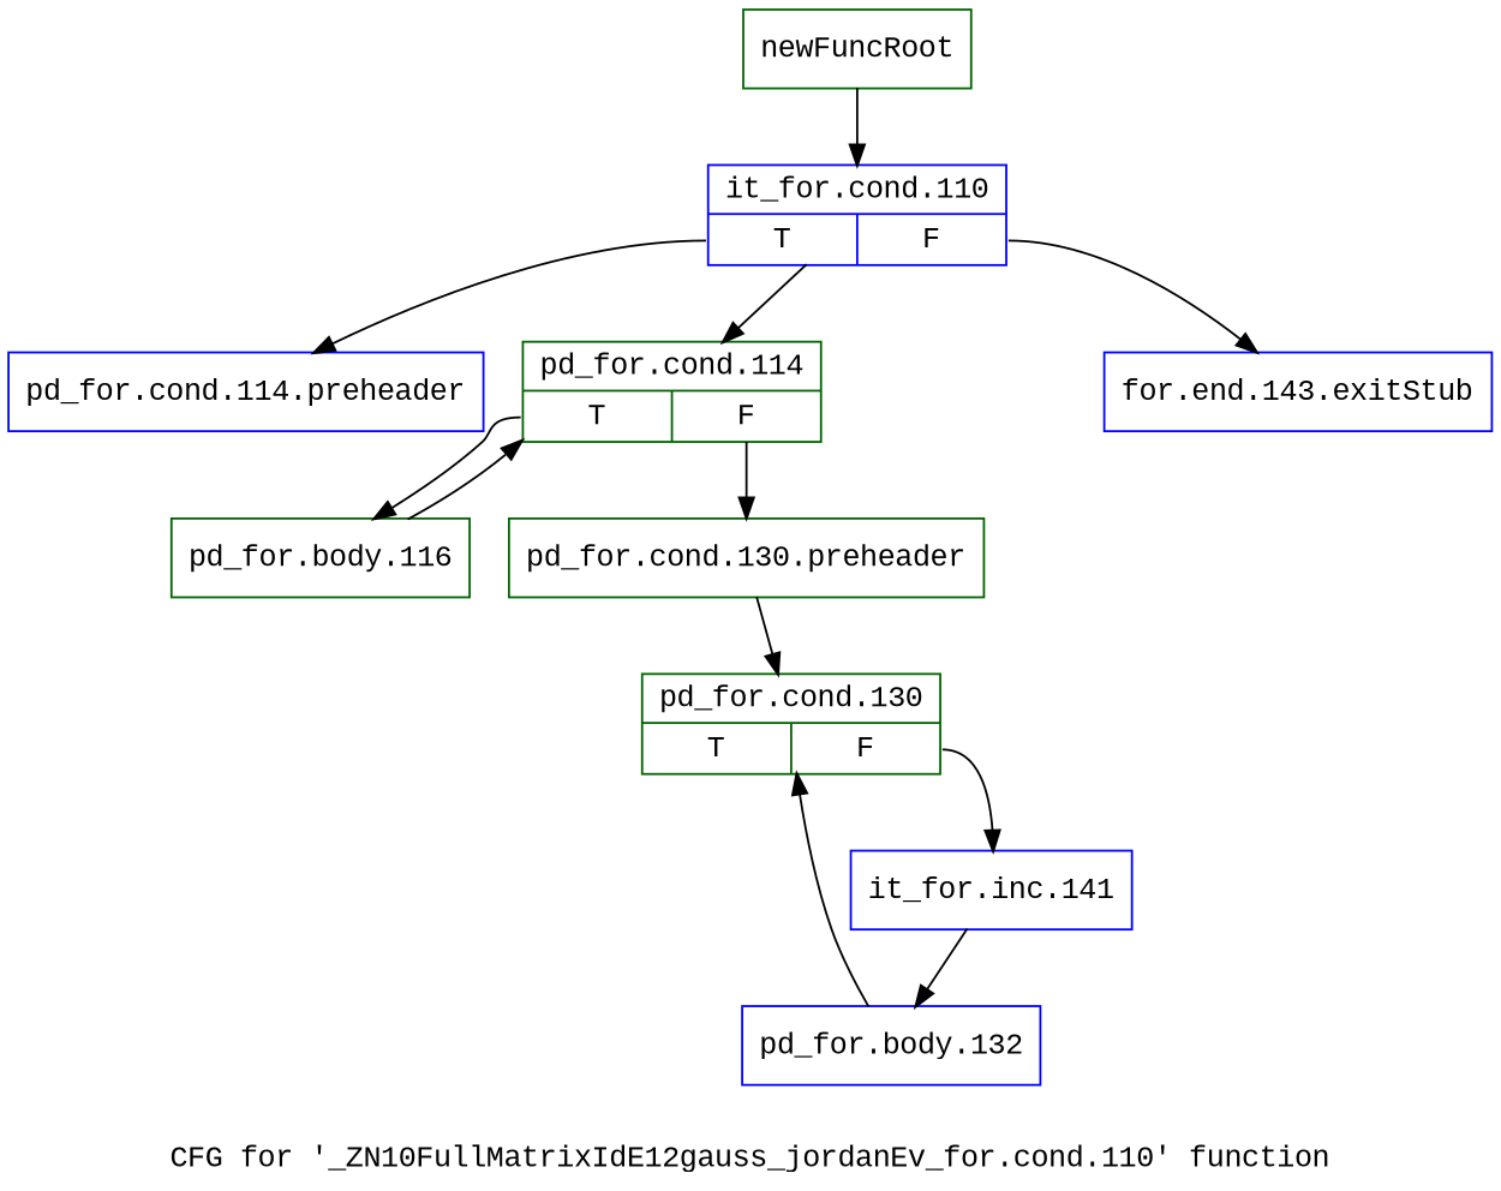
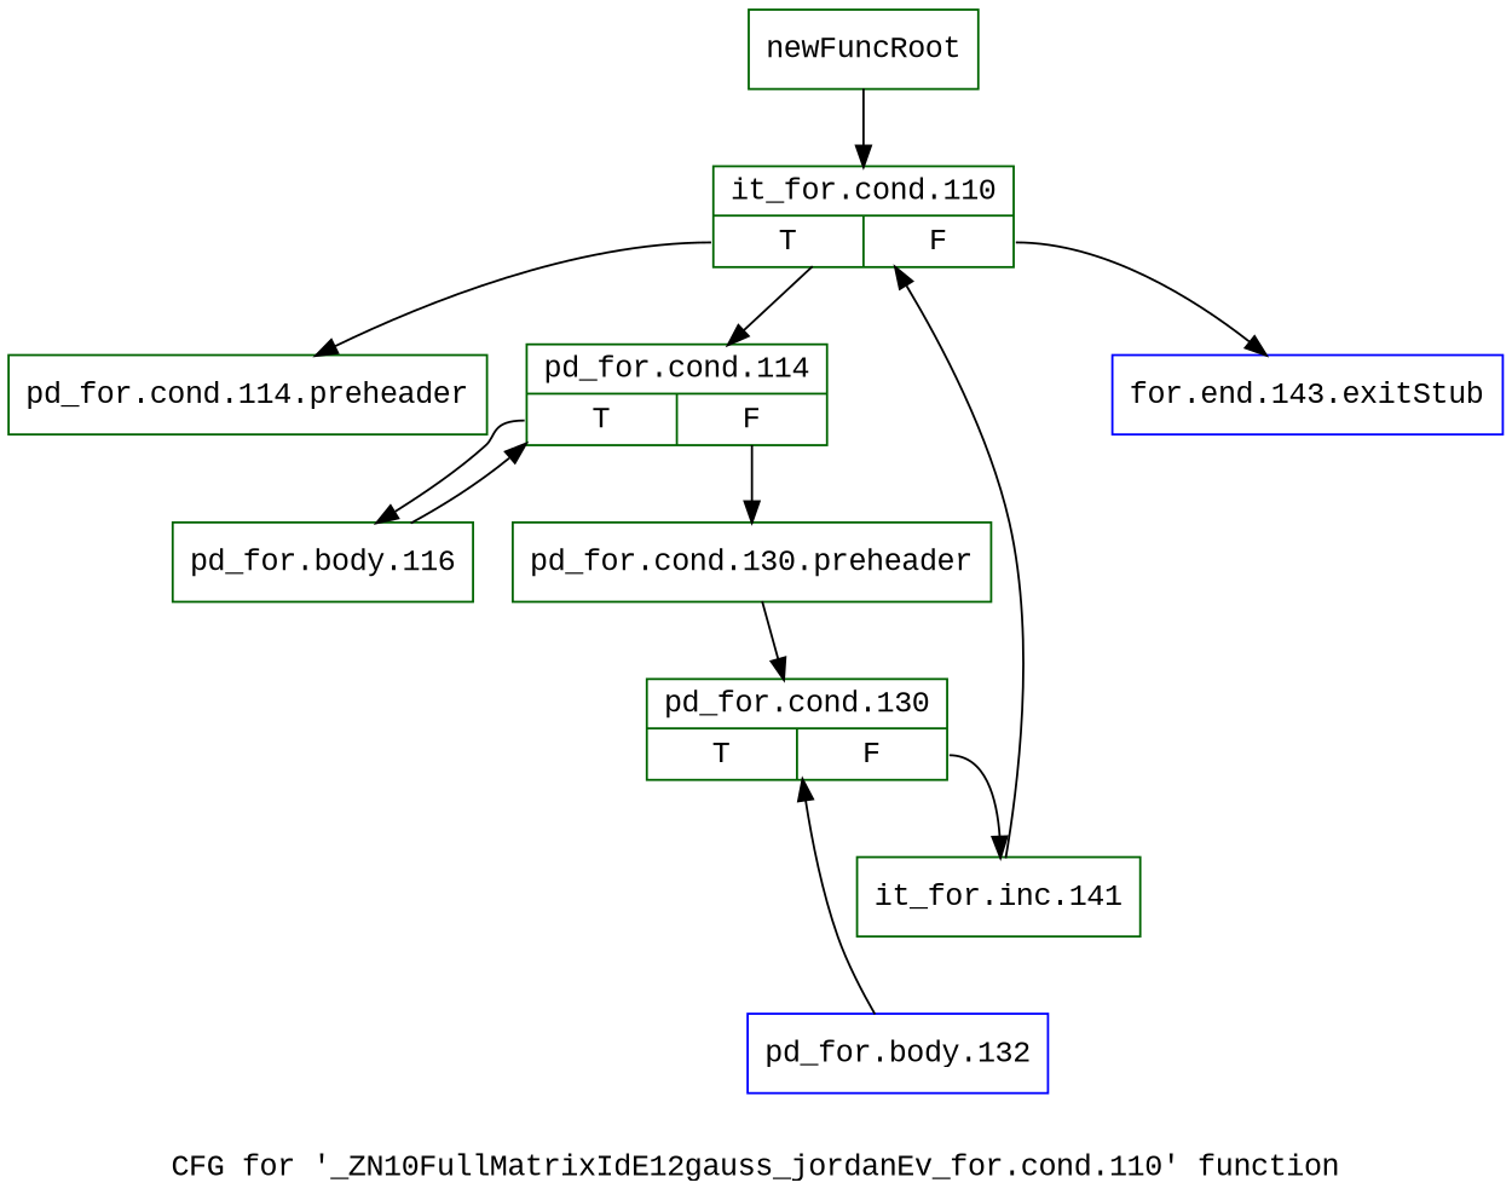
  digraph {
    fontname="Liberation Mono"
    label="CFG for '_ZN10FullMatrixIdE12gauss_jordanEv_for.cond.110' function"
    node [color=darkgreen fontname="Liberation Mono" shape=record]
    edge [fontname="Liberation Mono"]
    n1 [label="{newFuncRoot}"]
-   n2 [color=blue label="{it_for.cond.110|{<s0>T|<s1>F}}"]
+   n2 [label="{it_for.cond.110|{<s0>T|<s1>F}}"]
    n3 [color=blue label="{for.end.143.exitStub}"]
-   n4 [color=blue label="{pd_for.cond.114.preheader}"]
+   n4 [label="{pd_for.cond.114.preheader}"]
    n5 [label="{pd_for.cond.114|{<s0>T|<s1>F}}"]
    n6 [label="{pd_for.body.116}"]
    n7 [label="{pd_for.cond.130.preheader}"]
    n8 [label="{pd_for.cond.130|{<s0>T|<s1>F}}"]
-   n9 [color=blue label="{it_for.inc.141}"]
+   n9 [label="{it_for.inc.141}"]
    n10 [color=blue label="{pd_for.body.132}"]
    n1 -> n2
    n2 -> n3 [tailport=s1]
    n2 -> n4 [tailport=s0]
    n2 -> n5
    n5 -> n6 [tailport=s0]
    n5 -> n7 [tailport=s1]
    n6 -> n5
    n7 -> n8
    n8 -> n9 [tailport=s1]
-   n9 -> n10
+   n9 -> n2
    n10 -> n8
  }
